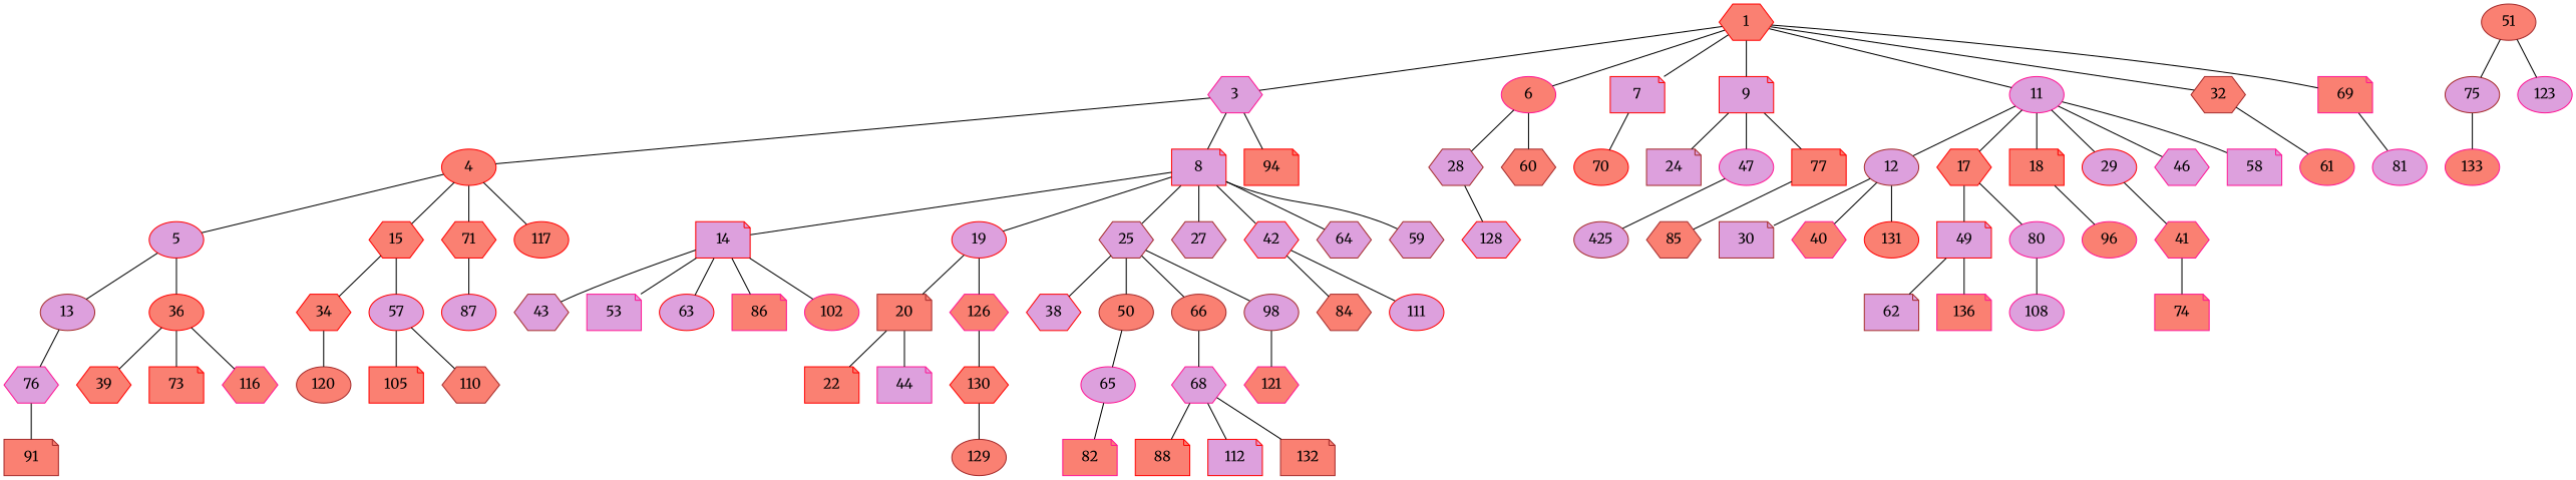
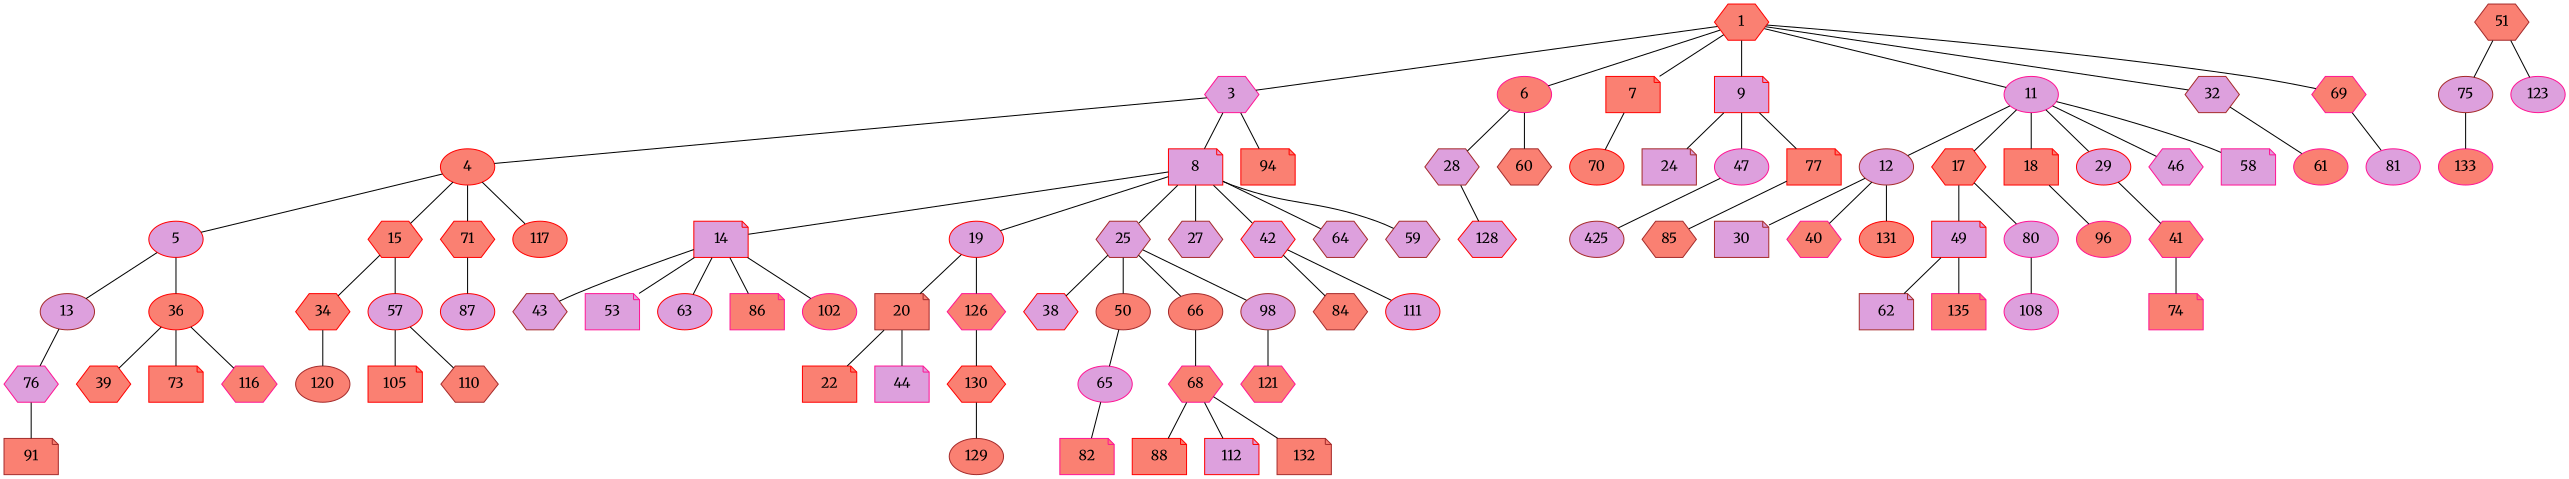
  graph {
    fontname=Merriweather
    node [color=red fillcolor=salmon fontname=Merriweather shape=ellipse style=filled]
    edge [fontname=Merriweather]
    1 [shape=hexagon super="+2"]
    3 [color=deeppink fillcolor=plum shape=hexagon]
    6 [color=deeppink]
-   7 [fillcolor=plum shape=note]
+   7 [shape=note]
    9 [fillcolor=plum shape=note super="+35"]
    11 [color=deeppink fillcolor=plum super="+16"]
-   32 [color=brown shape=hexagon super="+92"]
-   69 [color=deeppink shape=note super="+104"]
+   32 [color=brown fillcolor=plum shape=hexagon super="+92"]
+   69 [color=deeppink shape=hexagon super="+104"]
    4 [super="+83"]
    8 [fillcolor=plum shape=note super="+10"]
    94 [shape=note]
    28 [color=brown fillcolor=plum shape=hexagon super="+67"]
    60 [color=brown shape=hexagon]
    70 [super="+115"]
    24 [color=brown fillcolor=plum shape=note]
    47 [color=deeppink fillcolor=plum]
    77 [shape=note]
    12 [color=brown fillcolor=plum super="+23"]
    17 [shape=hexagon]
    18 [shape=note]
    29 [fillcolor=plum super="+33"]
    46 [color=deeppink fillcolor=plum shape=hexagon]
    58 [color=deeppink fillcolor=plum shape=note]
    61 [color=deeppink]
    81 [color=deeppink fillcolor=plum]
    5 [fillcolor=plum]
    15 [shape=hexagon super="+59"]
    71 [shape=hexagon super="+101"]
    117
    14 [fillcolor=plum shape=note super="+26"]
    19 [fillcolor=plum super="+37"]
    25 [color=brown fillcolor=plum shape=hexagon super="+31"]
    27 [color=brown fillcolor=plum shape=hexagon super="+45"]
    42 [fillcolor=plum shape=hexagon super="+72"]
    64 [color=brown fillcolor=plum shape=hexagon]
    n36 [color=brown fillcolor=plum label=59 shape=hexagon super="+114"]
    13 [color=brown fillcolor=plum]
    36 [super="+48"]
    34 [shape=hexagon super="+55"]
    57 [fillcolor=plum super="+89"]
-   51 [color=brown]
+   51 [color=brown shape=hexagon]
    75 [color=brown fillcolor=plum super="+97"]
    123 [color=deeppink fillcolor=plum super="+124"]
    87 [fillcolor=plum]
    76 [color=deeppink fillcolor=plum shape=hexagon super="+95"]
    39 [shape=hexagon super="+107"]
    73 [shape=note]
    116 [color=deeppink shape=hexagon super="+134"]
    128 [fillcolor=plum shape=hexagon]
    43 [color=brown fillcolor=plum shape=hexagon super="+100"]
    53 [color=deeppink fillcolor=plum shape=note]
    63 [fillcolor=plum]
    86 [color=deeppink shape=note super="+118"]
    102 [color=deeppink]
    20 [color=brown shape=note super="+21"]
    126 [color=deeppink shape=hexagon]
    38 [fillcolor=plum shape=hexagon]
    50 [color=brown]
    66 [color=brown]
    n60 [color=brown fillcolor=plum label=98]
    84 [color=brown shape=hexagon]
    111 [fillcolor=plum]
    n63 [color=brown fillcolor=plum label=425 super="+127"]
    85 [color=brown shape=hexagon]
    30 [color=brown fillcolor=plum shape=note]
    40 [color=deeppink shape=hexagon super="+56"]
    131
    49 [fillcolor=plum shape=note super="+52"]
    80 [color=deeppink fillcolor=plum super="+109"]
    96 [color=deeppink super="+119"]
    41 [color=deeppink shape=hexagon super="+54"]
    91 [color=brown shape=note super="+93"]
    120 [color=brown]
    105 [shape=note]
    110 [color=brown shape=hexagon]
    62 [color=brown fillcolor=plum shape=note super="+106"]
-   136 [color=deeppink shape=note]
+   136 [color=deeppink shape=note label=135]
    108 [color=deeppink fillcolor=plum super="+122"]
    22 [shape=note super="+90"]
    44 [color=deeppink fillcolor=plum shape=note super="+135"]
    130 [shape=hexagon]
    65 [color=deeppink fillcolor=plum super="+103"]
    82 [color=deeppink shape=note]
-   68 [color=deeppink fillcolor=plum shape=hexagon super="+98"]
+   68 [color=deeppink shape=hexagon super="+98"]
    121 [color=deeppink shape=hexagon]
    74 [color=deeppink shape=note super="+99"]
    129 [color=brown]
    133 [color=deeppink]
    88 [shape=note super="+113"]
    112 [fillcolor=plum shape=note]
    132 [color=brown shape=note]
    1 -- 3
    1 -- 6
    1 -- 7
    1 -- 9
    1 -- 11
    1 -- 32
    1 -- 69
    3 -- 4
    3 -- 8
    3 -- 94
    6 -- 28
    6 -- 60
    7 -- 70
    9 -- 24
    9 -- 47
    9 -- 77
    11 -- 12
    11 -- 17
    11 -- 18
    11 -- 29
    11 -- 46
    11 -- 58
    32 -- 61
    69 -- 81
    4 -- 5
    4 -- 15
    4 -- 71
    4 -- 117
    8 -- 14
    8 -- 19
    8 -- 25
    8 -- 27
    8 -- 42
    8 -- 64
    8 -- n36
    28 -- 128
    47 -- n63
    77 -- 85
    12 -- 30
    12 -- 40
    12 -- 131
    17 -- 49
    17 -- 80
    18 -- 96
    29 -- 41
    5 -- 13
    5 -- 36
    15 -- 34
    15 -- 57
    71 -- 87
    14 -- 43
    14 -- 53
    14 -- 63
    14 -- 86
    14 -- 102
    19 -- 20
    19 -- 126
    25 -- 38
    25 -- 50
    25 -- 66
    25 -- n60
    42 -- 84
    42 -- 111
    13 -- 76
    36 -- 39
    36 -- 73
    36 -- 116
    34 -- 120
    57 -- 105
    57 -- 110
    51 -- 75
    51 -- 123
    75 -- 133
    76 -- 91
    20 -- 22
    20 -- 44
    126 -- 130
    50 -- 65
    66 -- 68
    n60 -- 121
    49 -- 62
    49 -- 136
    80 -- 108
    41 -- 74
    130 -- 129
    65 -- 82
    68 -- 88
    68 -- 112
    68 -- 132
  }
